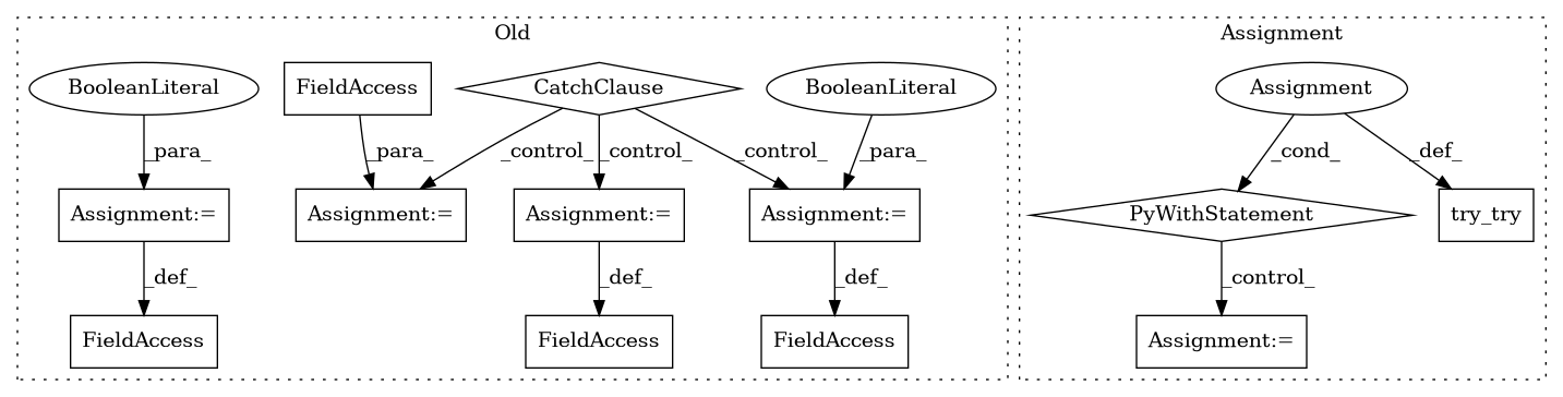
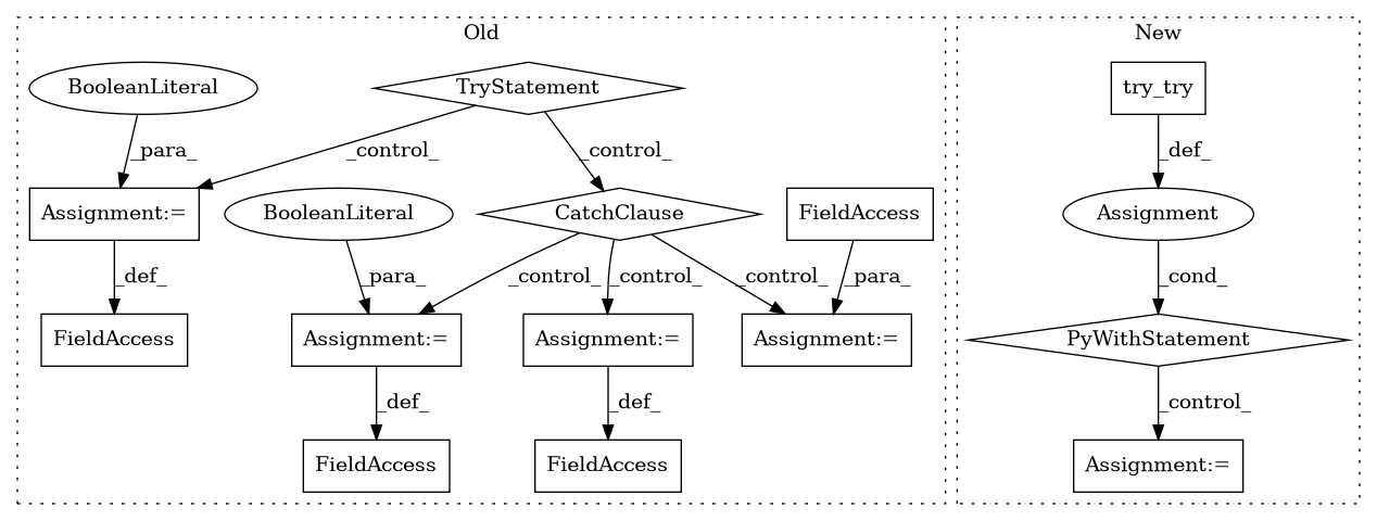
  digraph {
    node [a=7 l=1 shape=box]
+   n1 [a=54 l=4 label=TryStatement s=121 shape=diamond]
    n2 [a=12 l="11,2" label=CatchClause s="157,181" shape=diamond]
    n3 [label="Assignment:=" s=143]
    n4 [label="Assignment:=" s=224]
    n5 [a=9 l=5 label=BooleanLiteral s=225 shape=ellipse]
    n6 [a=9 l=4 label=BooleanLiteral s=144 shape=ellipse]
    n7 [label="Assignment:=" s=204]
    n8 [a=22 l=10 label=FieldAccess s=133]
    n9 [a=22 l=13 label=FieldAccess s=191]
    n10 [a=22 l=10 label=FieldAccess s=214]
    n11 [label="Assignment:=" s=246]
    n12 [a=22 l=6 label=FieldAccess s=247]
    n13 [a=104 l="10,2" label=PyWithStatement s="156,178" shape=diamond]
    n14 [l=8 label="Assignment:=" s=243]
    n15 [a=42 label=Assignment shape=ellipse l=""]
    n16 [a=32 l=12 label=try_try s=166]
    subgraph cluster_1 {
      label=Old
      style=dotted
+     n1
      n2
      n3
      n4
      n5
      n6
      n7
      n8
      n9
      n10
      n11
      n12
    }
    subgraph cluster_2 {
-     label=Assignment
+     label=New
      style=dotted
      n13
      n14
      n15
      n16
    }
+   n1 -> n2 [label=_control_]
+   n1 -> n3 [label=_control_]
    n2 -> n4 [label=_control_]
    n2 -> n7 [label=_control_]
    n2 -> n11 [label=_control_]
    n3 -> n8 [label=_def_]
    n4 -> n10 [label=_def_]
    n5 -> n4 [label=_para_]
    n6 -> n3 [label=_para_]
    n7 -> n9 [label=_def_]
    n12 -> n11 [label=_para_]
    n13 -> n14 [label=_control_]
    n15 -> n13 [label=_cond_]
-   n15 -> n16 [label=_def_]
+   n16 -> n15 [label=_def_]
  }
